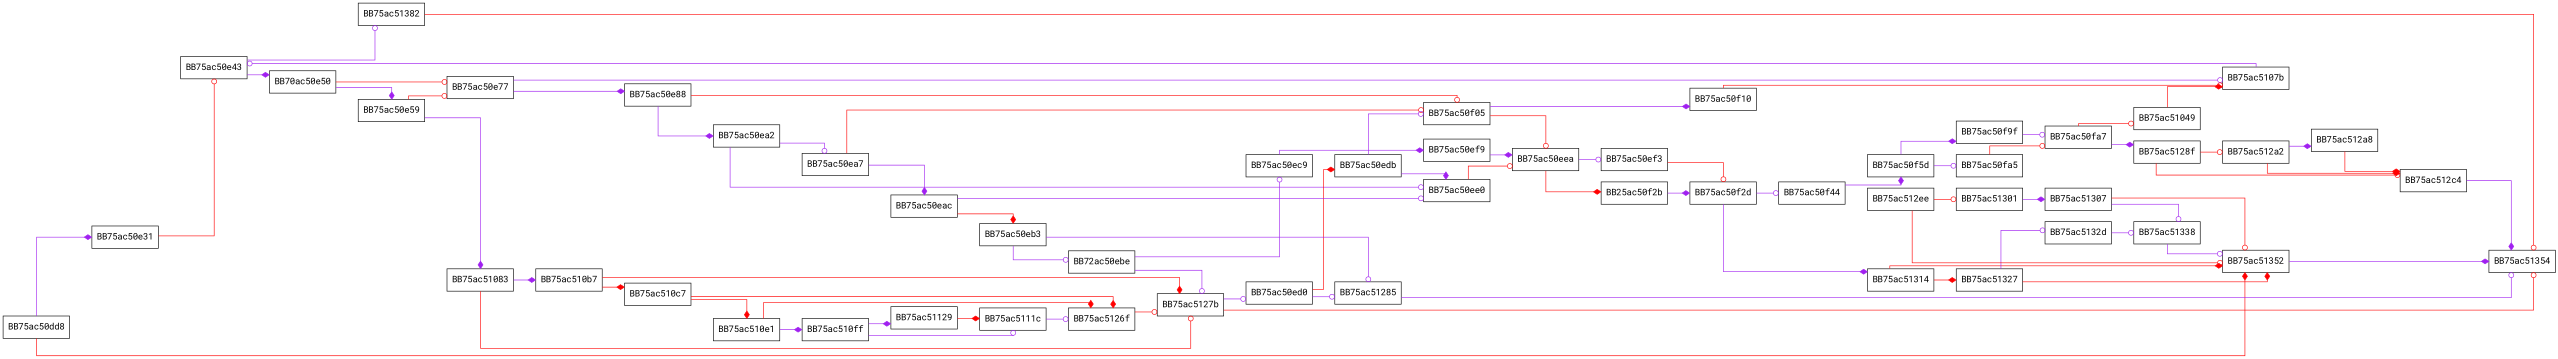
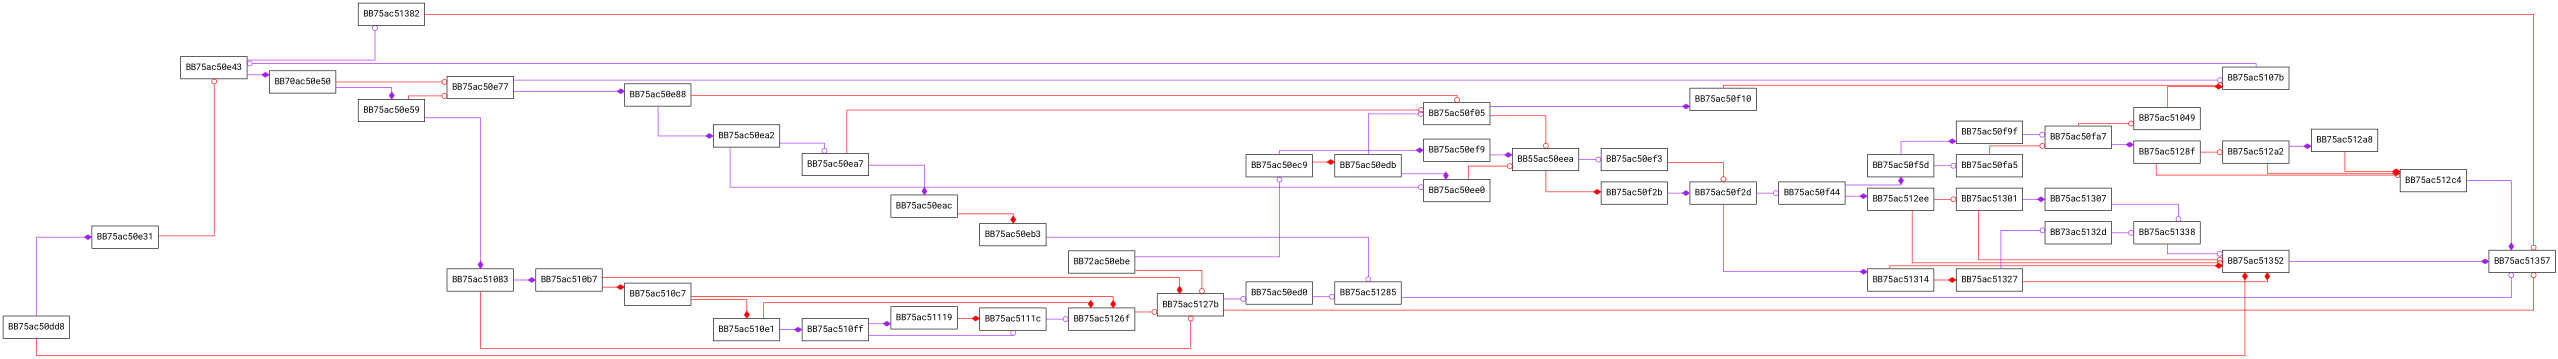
  digraph {
    fontname="Roboto Mono"
    rankdir=LR
    splines=ortho
    node [fontname="Roboto Mono" shape=box]
    edge [arrowhead=odot color=purple fontname="Roboto Mono"]
    BB75ac50dd8
    BB75ac51352
    BB75ac50e31
-   BB75ac51357 [label=BB75ac51354]
+   BB75ac51357
    BB75ac50e43
    BB75ac51382
    n7 [label=BB70ac50e50]
    BB75ac50e77
    BB75ac50e59
    BB75ac5107b
    BB75ac50e88
    BB75ac51083
    BB75ac50f05
    BB75ac50ea2
    BB75ac5127b
    BB75ac510b7
    BB75ac50ed0
    BB75ac510c7
-   BB75ac50eea
+   BB75ac50eea [label=BB55ac50eea]
    BB75ac50f10
    BB75ac50ee0
    BB75ac50ea7
-   BB75ac50f2b [label=BB25ac50f2b]
+   BB75ac50f2b
    BB75ac50ef3
    BB75ac50eac
    BB75ac50eb3
    BB75ac51285
    n28 [label=BB72ac50ebe]
    BB75ac50ec9
    BB75ac50ef9
    BB75ac50edb
    BB75ac50f2d
    BB75ac51314
    BB75ac50f44
    BB75ac51327
    BB75ac512ee
    BB75ac50f5d
-   BB75ac5132d
+   BB75ac5132d [label=BB73ac5132d]
    BB75ac51301
    BB75ac50fa5
    BB75ac50f9f
    BB75ac51307
    BB75ac50fa7
    BB75ac5128f
    BB75ac51049
    BB75ac512c4
    BB75ac512a2
    BB75ac512a8
    BB75ac5126f
    BB75ac510e1
    BB75ac510ff
    BB75ac5111c
-   BB75ac51119 [label=BB75ac51129]
+   BB75ac51119
    BB75ac51338
    BB75ac50dd8 -> BB75ac51352 [arrowhead=diamond color=red]
    BB75ac50dd8 -> BB75ac50e31 [arrowhead=diamond]
    BB75ac51352 -> BB75ac51357 [arrowhead=diamond]
    BB75ac50e31 -> BB75ac50e43 [color=red]
    BB75ac50e43 -> BB75ac51382
    BB75ac50e43 -> n7 [arrowhead=diamond]
    BB75ac51382 -> BB75ac51357 [color=red]
    n7 -> BB75ac50e77 [color=red]
    n7 -> BB75ac50e59 [arrowhead=diamond]
    BB75ac50e77 -> BB75ac5107b
    BB75ac50e77 -> BB75ac50e88 [arrowhead=diamond]
    BB75ac50e59 -> BB75ac50e77 [color=red]
    BB75ac50e59 -> BB75ac51083 [arrowhead=diamond]
    BB75ac5107b -> BB75ac50e43
    BB75ac50e88 -> BB75ac50f05 [color=red]
    BB75ac50e88 -> BB75ac50ea2 [arrowhead=diamond]
    BB75ac51083 -> BB75ac5127b [color=red]
    BB75ac51083 -> BB75ac510b7 [arrowhead=diamond]
    BB75ac50f05 -> BB75ac50eea [color=red]
    BB75ac50f05 -> BB75ac50f10 [arrowhead=diamond]
    BB75ac50ea2 -> BB75ac50ee0
    BB75ac50ea2 -> BB75ac50ea7
    BB75ac5127b -> BB75ac51357 [color=red]
    BB75ac5127b -> BB75ac50ed0
    BB75ac510b7 -> BB75ac5127b [arrowhead=diamond color=red]
    BB75ac510b7 -> BB75ac510c7 [arrowhead=diamond color=red]
    BB75ac50ed0 -> BB75ac51285
-   BB75ac50ed0 -> BB75ac50edb [arrowhead=diamond color=red]
+   BB75ac50ec9 -> BB75ac50edb [arrowhead=diamond color=red]
    BB75ac510c7 -> BB75ac5126f [arrowhead=diamond color=red]
    BB75ac510c7 -> BB75ac510e1 [arrowhead=diamond color=red]
    BB75ac50eea -> BB75ac50f2b [arrowhead=diamond color=red]
    BB75ac50eea -> BB75ac50ef3
    BB75ac50f10 -> BB75ac5107b [color=red]
    BB75ac50ee0 -> BB75ac50eea [color=red]
    BB75ac50ea7 -> BB75ac50f05 [color=red]
    BB75ac50ea7 -> BB75ac50eac [arrowhead=diamond]
    BB75ac50f2b -> BB75ac50f2d [arrowhead=diamond]
    BB75ac50ef3 -> BB75ac50f2d [color=red]
-   BB75ac50eac -> BB75ac50ee0
    BB75ac50eac -> BB75ac50eb3 [arrowhead=diamond color=red]
    BB75ac50eb3 -> BB75ac51285
-   BB75ac50eb3 -> n28
    BB75ac51285 -> BB75ac51357
-   n28 -> BB75ac5127b
+   n28 -> BB75ac5127b [color=red]
    n28 -> BB75ac50ec9
    BB75ac50ec9 -> BB75ac50ef9 [arrowhead=diamond]
    BB75ac50ef9 -> BB75ac50eea [arrowhead=diamond]
    BB75ac50edb -> BB75ac50f05
    BB75ac50edb -> BB75ac50ee0 [arrowhead=diamond]
    BB75ac50f2d -> BB75ac51314 [arrowhead=diamond]
    BB75ac50f2d -> BB75ac50f44
    BB75ac51314 -> BB75ac51352 [arrowhead=diamond color=red]
    BB75ac51314 -> BB75ac51327 [arrowhead=diamond color=red]
+   BB75ac50f44 -> BB75ac512ee [arrowhead=diamond]
    BB75ac50f44 -> BB75ac50f5d [arrowhead=diamond]
    BB75ac51327 -> BB75ac51352 [arrowhead=diamond color=red]
    BB75ac51327 -> BB75ac5132d
    BB75ac512ee -> BB75ac51352 [color=red]
    BB75ac512ee -> BB75ac51301 [color=red]
    BB75ac50f5d -> BB75ac50fa5
    BB75ac50f5d -> BB75ac50f9f [arrowhead=diamond]
    BB75ac5132d -> BB75ac51338
-   BB75ac51307 -> BB75ac51352 [color=red]
+   BB75ac51301 -> BB75ac51352 [color=red]
    BB75ac51301 -> BB75ac51307 [arrowhead=diamond]
    BB75ac50fa5 -> BB75ac50fa7 [color=red]
    BB75ac50f9f -> BB75ac50fa7
    BB75ac51307 -> BB75ac51338
    BB75ac50fa7 -> BB75ac5128f [arrowhead=diamond]
    BB75ac50fa7 -> BB75ac51049 [color=red]
    BB75ac5128f -> BB75ac512c4 [color=red]
    BB75ac5128f -> BB75ac512a2 [color=red]
    BB75ac51049 -> BB75ac5107b [arrowhead=diamond color=red]
    BB75ac512c4 -> BB75ac51357 [arrowhead=diamond]
    BB75ac512a2 -> BB75ac512c4 [arrowhead=diamond color=red]
    BB75ac512a2 -> BB75ac512a8 [arrowhead=diamond]
    BB75ac512a8 -> BB75ac512c4 [arrowhead=diamond color=red]
    BB75ac5126f -> BB75ac5127b [color=red]
    BB75ac510e1 -> BB75ac5126f [arrowhead=diamond color=red]
    BB75ac510e1 -> BB75ac510ff [arrowhead=diamond]
    BB75ac510ff -> BB75ac5111c
    BB75ac510ff -> BB75ac51119 [arrowhead=diamond]
    BB75ac5111c -> BB75ac5126f
    BB75ac51119 -> BB75ac5111c [arrowhead=diamond color=red]
    BB75ac51338 -> BB75ac51352
  }
